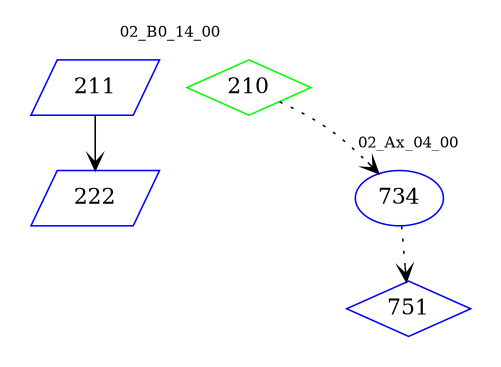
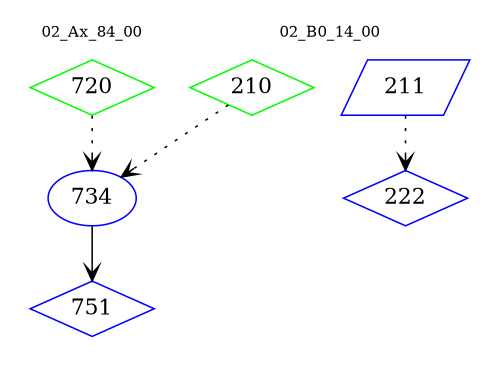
  digraph {
    node [color=blue shape=diamond]
    edge [arrowhead=vee color=black style=dotted]
+   n1 [color=green label=720]
    n2 [label=734 shape=ellipse]
    n3 [label=751]
    n4 [color=green label=210]
    n5 [label=211 shape=parallelogram]
-   n6 [label=222 shape=parallelogram]
+   n6 [label=222]
    subgraph cluster_1 {
      color=white
      fontsize=10
-     label="02_Ax_04_00"
+     label="02_Ax_84_00"
+     n1
      n2
      n3
    }
    subgraph cluster_2 {
      color=white
      fontsize=10
      label="02_B0_14_00"
      n4
      n5
      n6
    }
-   n2 -> n3
+   n1 -> n2
+   n2 -> n3 [style=solid]
    n4 -> n2
-   n5 -> n6 [style=solid]
+   n5 -> n6
  }
